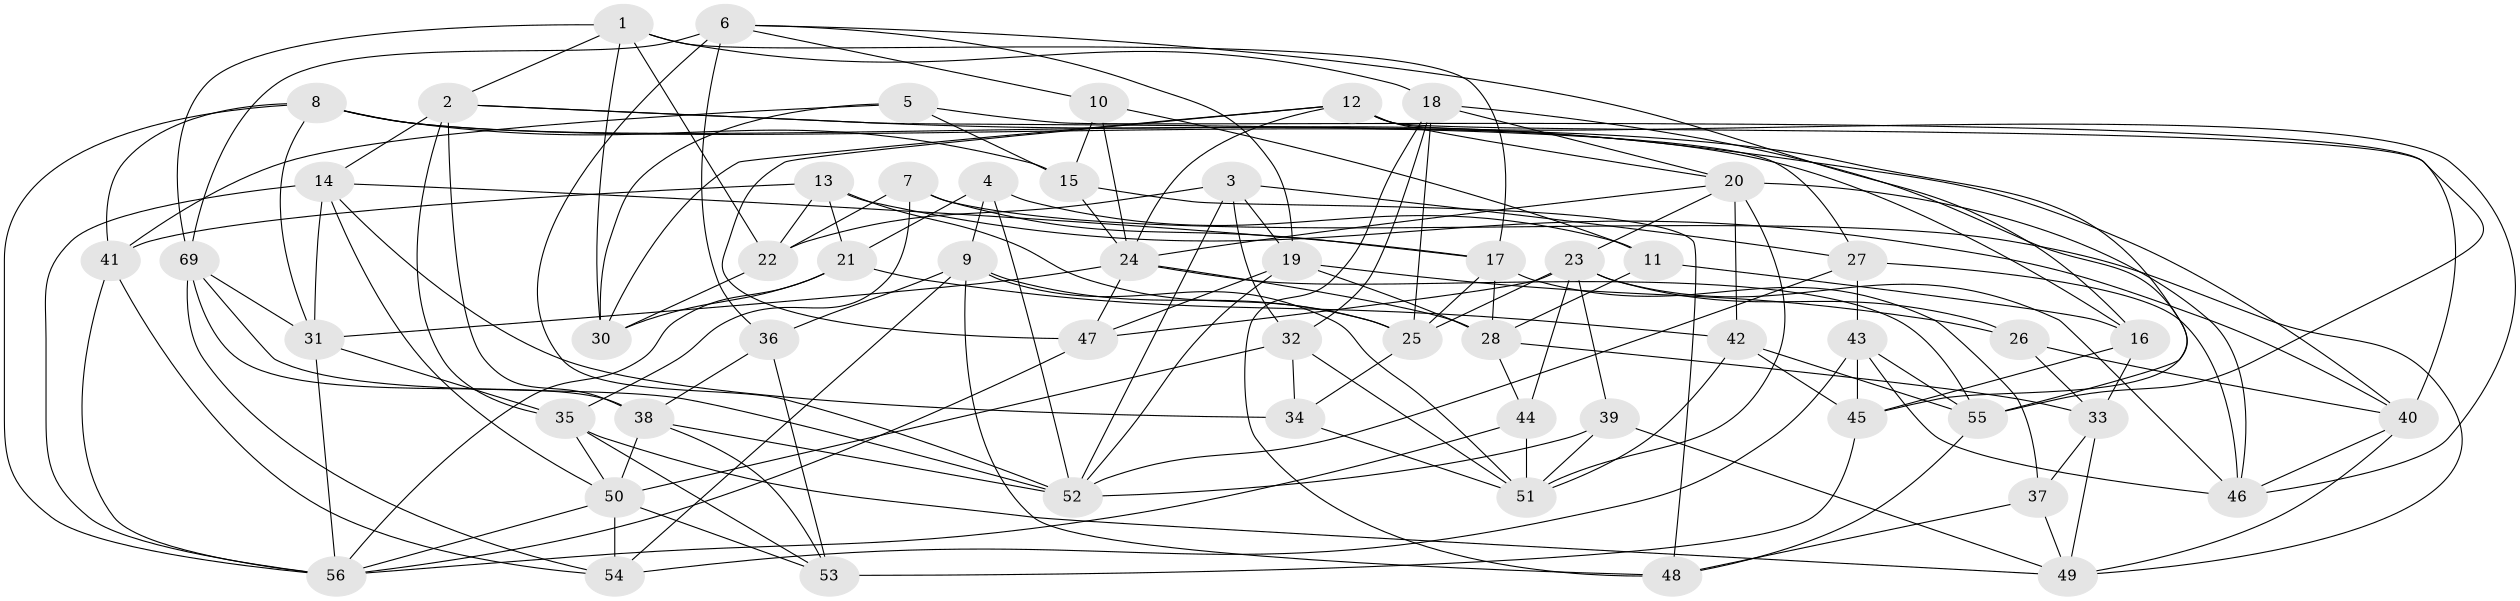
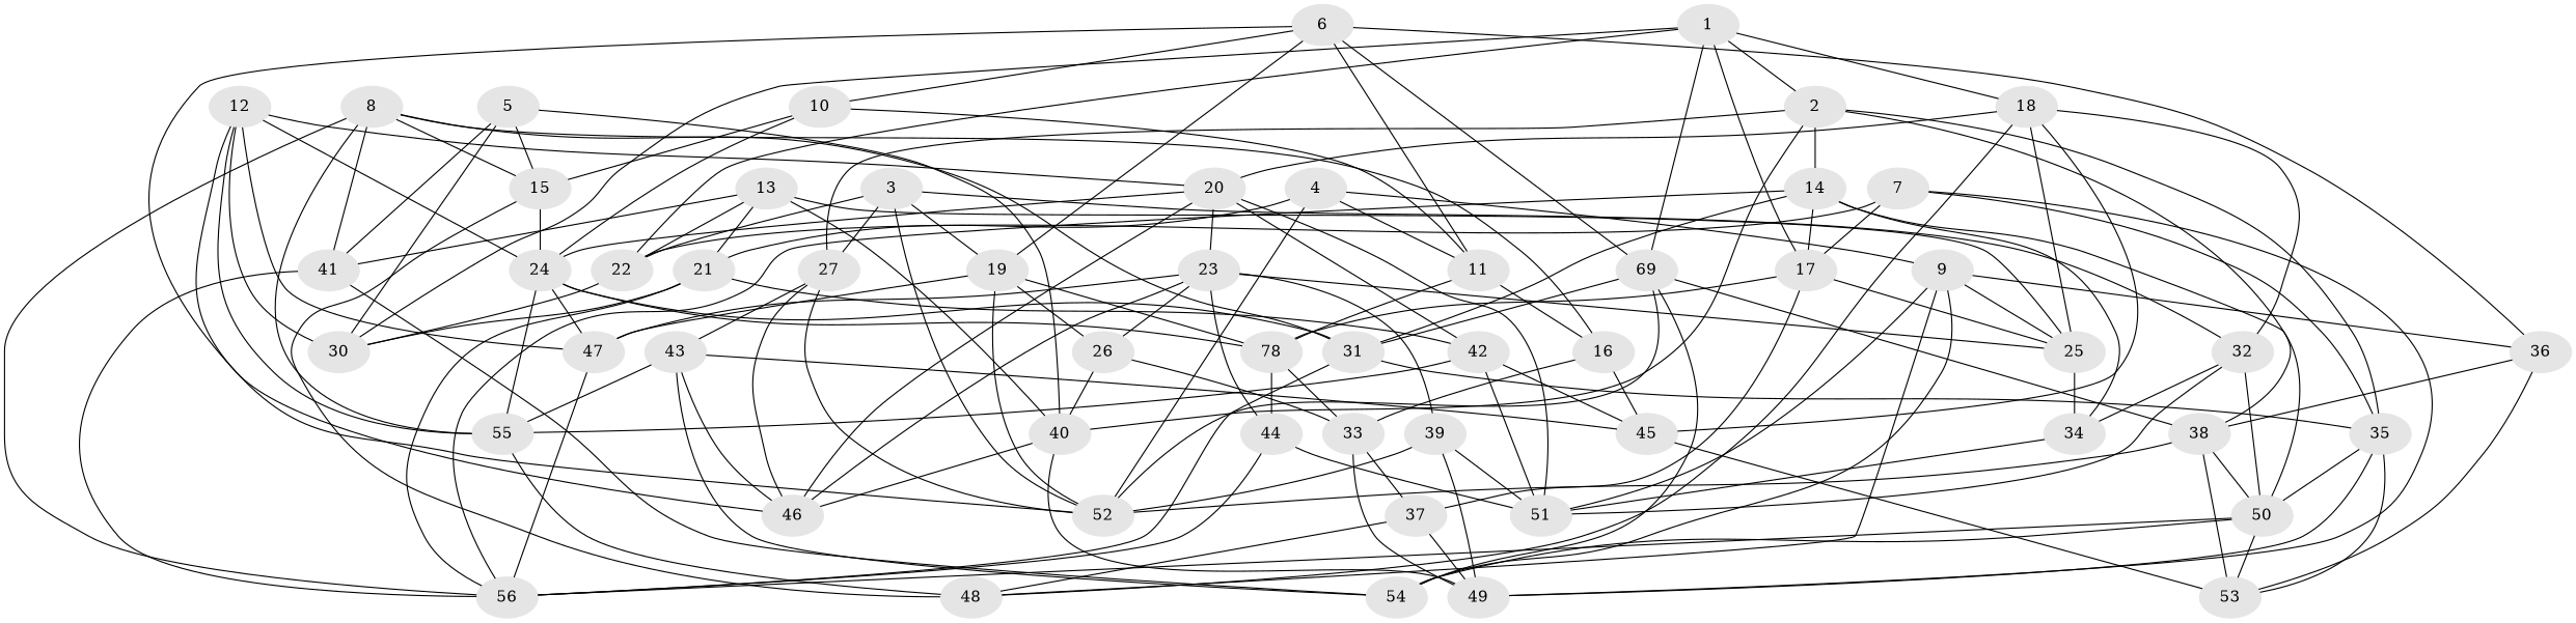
  graph {
    node [color=gray90 style=filled]
    edge [weight=1.0]
    1
    2
    17
    18
    22
    n6 [label=69]
    30
    14
    27
    35
    38
    40
    25
-   28
+   28 [label=78]
    37
    32
    48
    20
    45
    52
    31
    54
    56
    34
    50
    46
    43
    49
    53
    3
    19
    47
    26
    51
    4
    9
    11
    21
    36
    16
    42
    5
    15
    41
    24
    6
    10
    7
    8
    55
    33
    44
    12
    23
    13
    39
    1 -- 2
    1 -- 17
    1 -- 18
    1 -- 22
    1 -- n6
    1 -- 30
    2 -- 14
    2 -- 27
    2 -- 35
    2 -- 38
    2 -- 40
    17 -- 25
    17 -- 28
    17 -- 37
    18 -- 25
    18 -- 32
    18 -- 48
    18 -- 20
    18 -- 45
    22 -- 30
    n6 -- 38
    n6 -- 52
    n6 -- 31
    n6 -- 54
    14 -- 17
    14 -- 31
    14 -- 56
    14 -- 34
    14 -- 50
    27 -- 52
    27 -- 46
    27 -- 43
    35 -- 50
    35 -- 49
    35 -- 53
    38 -- 52
    38 -- 50
    38 -- 53
    40 -- 46
    40 -- 49
    25 -- 34
    28 -- 33
    28 -- 44
    37 -- 48
    37 -- 49
    32 -- 34
    32 -- 50
    32 -- 51 [weight=2.0]
    20 -- 46
    20 -- 51 [weight=2.0]
    20 -- 42
    20 -- 24
    20 -- 23
    45 -- 53 [weight=2.0]
    31 -- 35
    31 -- 56
    34 -- 51
    50 -- 54
    50 -- 56
    50 -- 53
    43 -- 45
    43 -- 54
    43 -- 46
    43 -- 55
    3 -- 22 [weight=2.0]
    3 -- 27
    3 -- 32
    3 -- 52
    3 -- 19
    19 -- 28
    19 -- 52
    19 -- 47
    19 -- 26
    47 -- 56
    26 -- 40
    26 -- 33
    4 -- 52
    4 -- 9
    4 -- 11
    4 -- 21
    9 -- 25
    9 -- 48
    9 -- 54
    9 -- 51
    9 -- 36
    11 -- 28
    11 -- 16 [weight=2.0]
    21 -- 30 [weight=2.0]
    21 -- 56
    21 -- 42
    36 -- 38
    36 -- 53
    16 -- 45
    16 -- 33 [weight=2.0]
    42 -- 45
    42 -- 51
    42 -- 55 [weight=2.0]
    5 -- 30
    5 -- 40
    5 -- 15
    5 -- 41
    15 -- 48 [weight=2.0]
    15 -- 24
    41 -- 54
    41 -- 56
    24 -- 28
    24 -- 31
    24 -- 47
    24 -- 55
    6 -- n6
    6 -- 52
    6 -- 19
-   6 -- 16
+   6 -- 11
    6 -- 36
    6 -- 10
    10 -- 11
    10 -- 15
    10 -- 24
    7 -- 17
    7 -- 22
    7 -- 35
    7 -- 49
    8 -- 31
    8 -- 56
    8 -- 16
    8 -- 15
    8 -- 41
    8 -- 55
    55 -- 48
    33 -- 37
    33 -- 49
    44 -- 56
    44 -- 51 [weight=2.0]
    12 -- 30
    12 -- 20
    12 -- 46
    12 -- 47
    12 -- 24
    12 -- 55
    23 -- 25
    23 -- 46
    23 -- 47
    23 -- 26
    23 -- 44 [weight=2.0]
    23 -- 39
    13 -- 22
    13 -- 40
    13 -- 25
    13 -- 21
    13 -- 41 [weight=2.0]
    39 -- 52
    39 -- 49
    39 -- 51
  }
